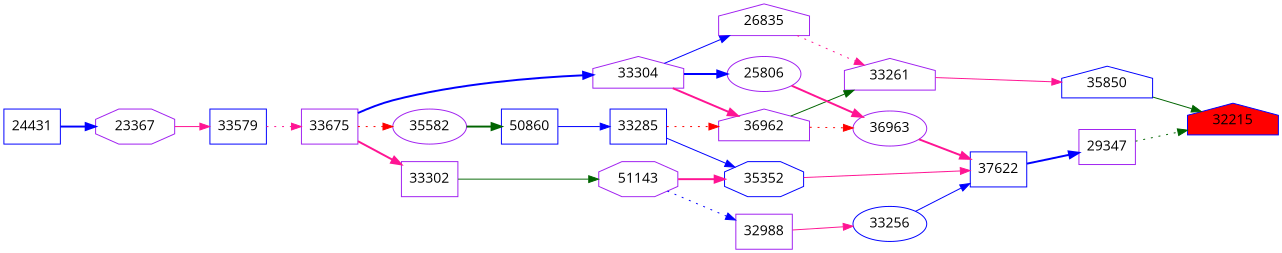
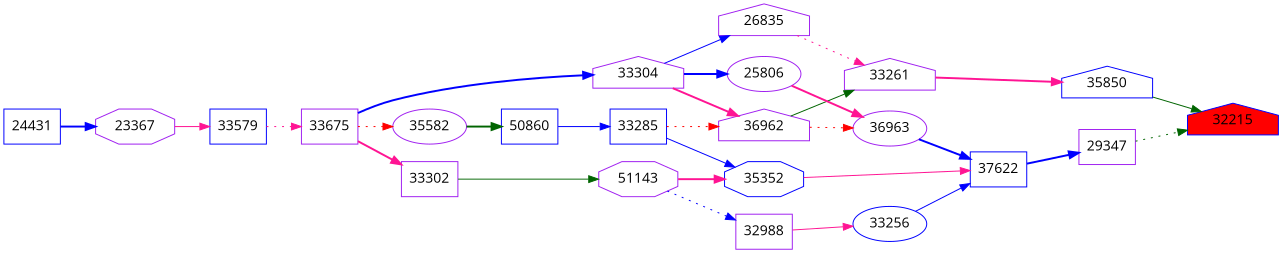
  strict digraph {
    fontname="Open Sans"
    rankdir=LR
    node [color=purple fontname="Open Sans" shape=box]
    edge [color=deeppink fontname="Open Sans" style=solid]
    n1 [color=blue fillcolor=red label=32215 shape=house style=filled]
    n2 [color=blue label=35850 shape=house]
    n3 [label=29347]
    n4 [label=33261 shape=house]
    n5 [color=blue label=37622]
    n6 [label=36962 shape=house]
    n7 [label=36963 shape=ellipse]
    n8 [label=26835 shape=house]
    n9 [color=blue label=35352 shape=octagon]
    n10 [color=blue label=33256 shape=ellipse]
    n11 [color=blue label=33285]
    n12 [label=33304 shape=house]
    n13 [label=25806 shape=ellipse]
    n14 [label=51143 shape=octagon]
    n15 [label=32988]
    n16 [color=blue label=50860]
    n17 [label=33675]
    n18 [label=33302]
    n19 [label=35582 shape=ellipse]
    n20 [color=blue label=33579]
    n21 [label=23367 shape=octagon]
    n22 [color=blue label=24431]
    n2 -> n1 [color=darkgreen]
    n3 -> n1 [color=darkgreen style=dotted]
-   n4 -> n2
+   n4 -> n2 [style=bold]
    n5 -> n3 [color=blue style=bold]
    n6 -> n4 [color=darkgreen]
    n6 -> n7 [color=red style=dotted]
-   n7 -> n5 [style=bold]
+   n7 -> n5 [color=blue style=bold]
    n8 -> n4 [style=dotted]
    n9 -> n5
    n10 -> n5 [color=blue]
    n11 -> n6 [color=red style=dotted]
    n11 -> n9 [color=blue]
    n12 -> n6 [style=bold]
    n12 -> n8 [color=blue]
    n12 -> n13 [color=blue style=bold]
    n13 -> n7 [style=bold]
    n14 -> n9 [style=bold]
    n14 -> n15 [color=blue style=dotted]
    n15 -> n10
    n16 -> n11 [color=blue]
    n17 -> n12 [color=blue style=bold]
    n17 -> n18 [style=bold]
    n17 -> n19 [color=red style=dotted]
    n18 -> n14 [color=darkgreen]
    n19 -> n16 [color=darkgreen style=bold]
    n20 -> n17 [style=dotted]
    n21 -> n20
    n22 -> n21 [color=blue style=bold]
  }
